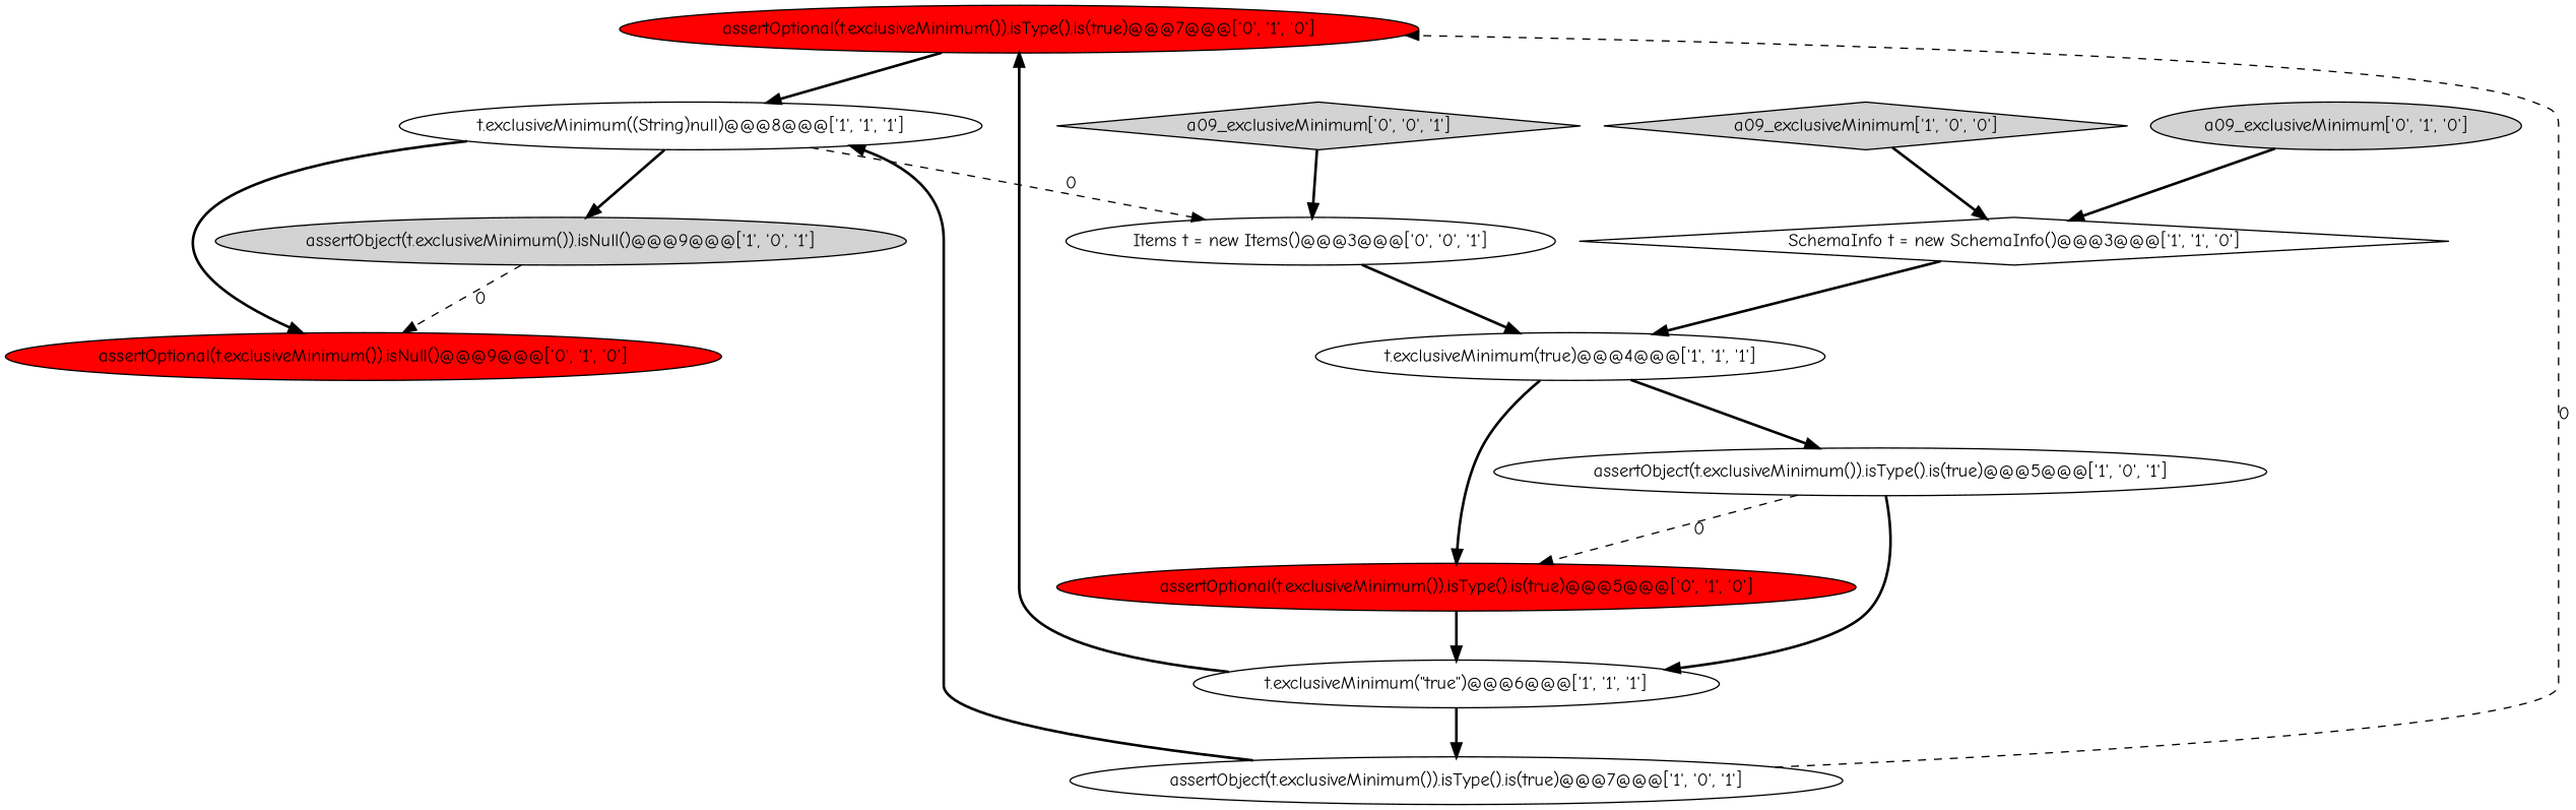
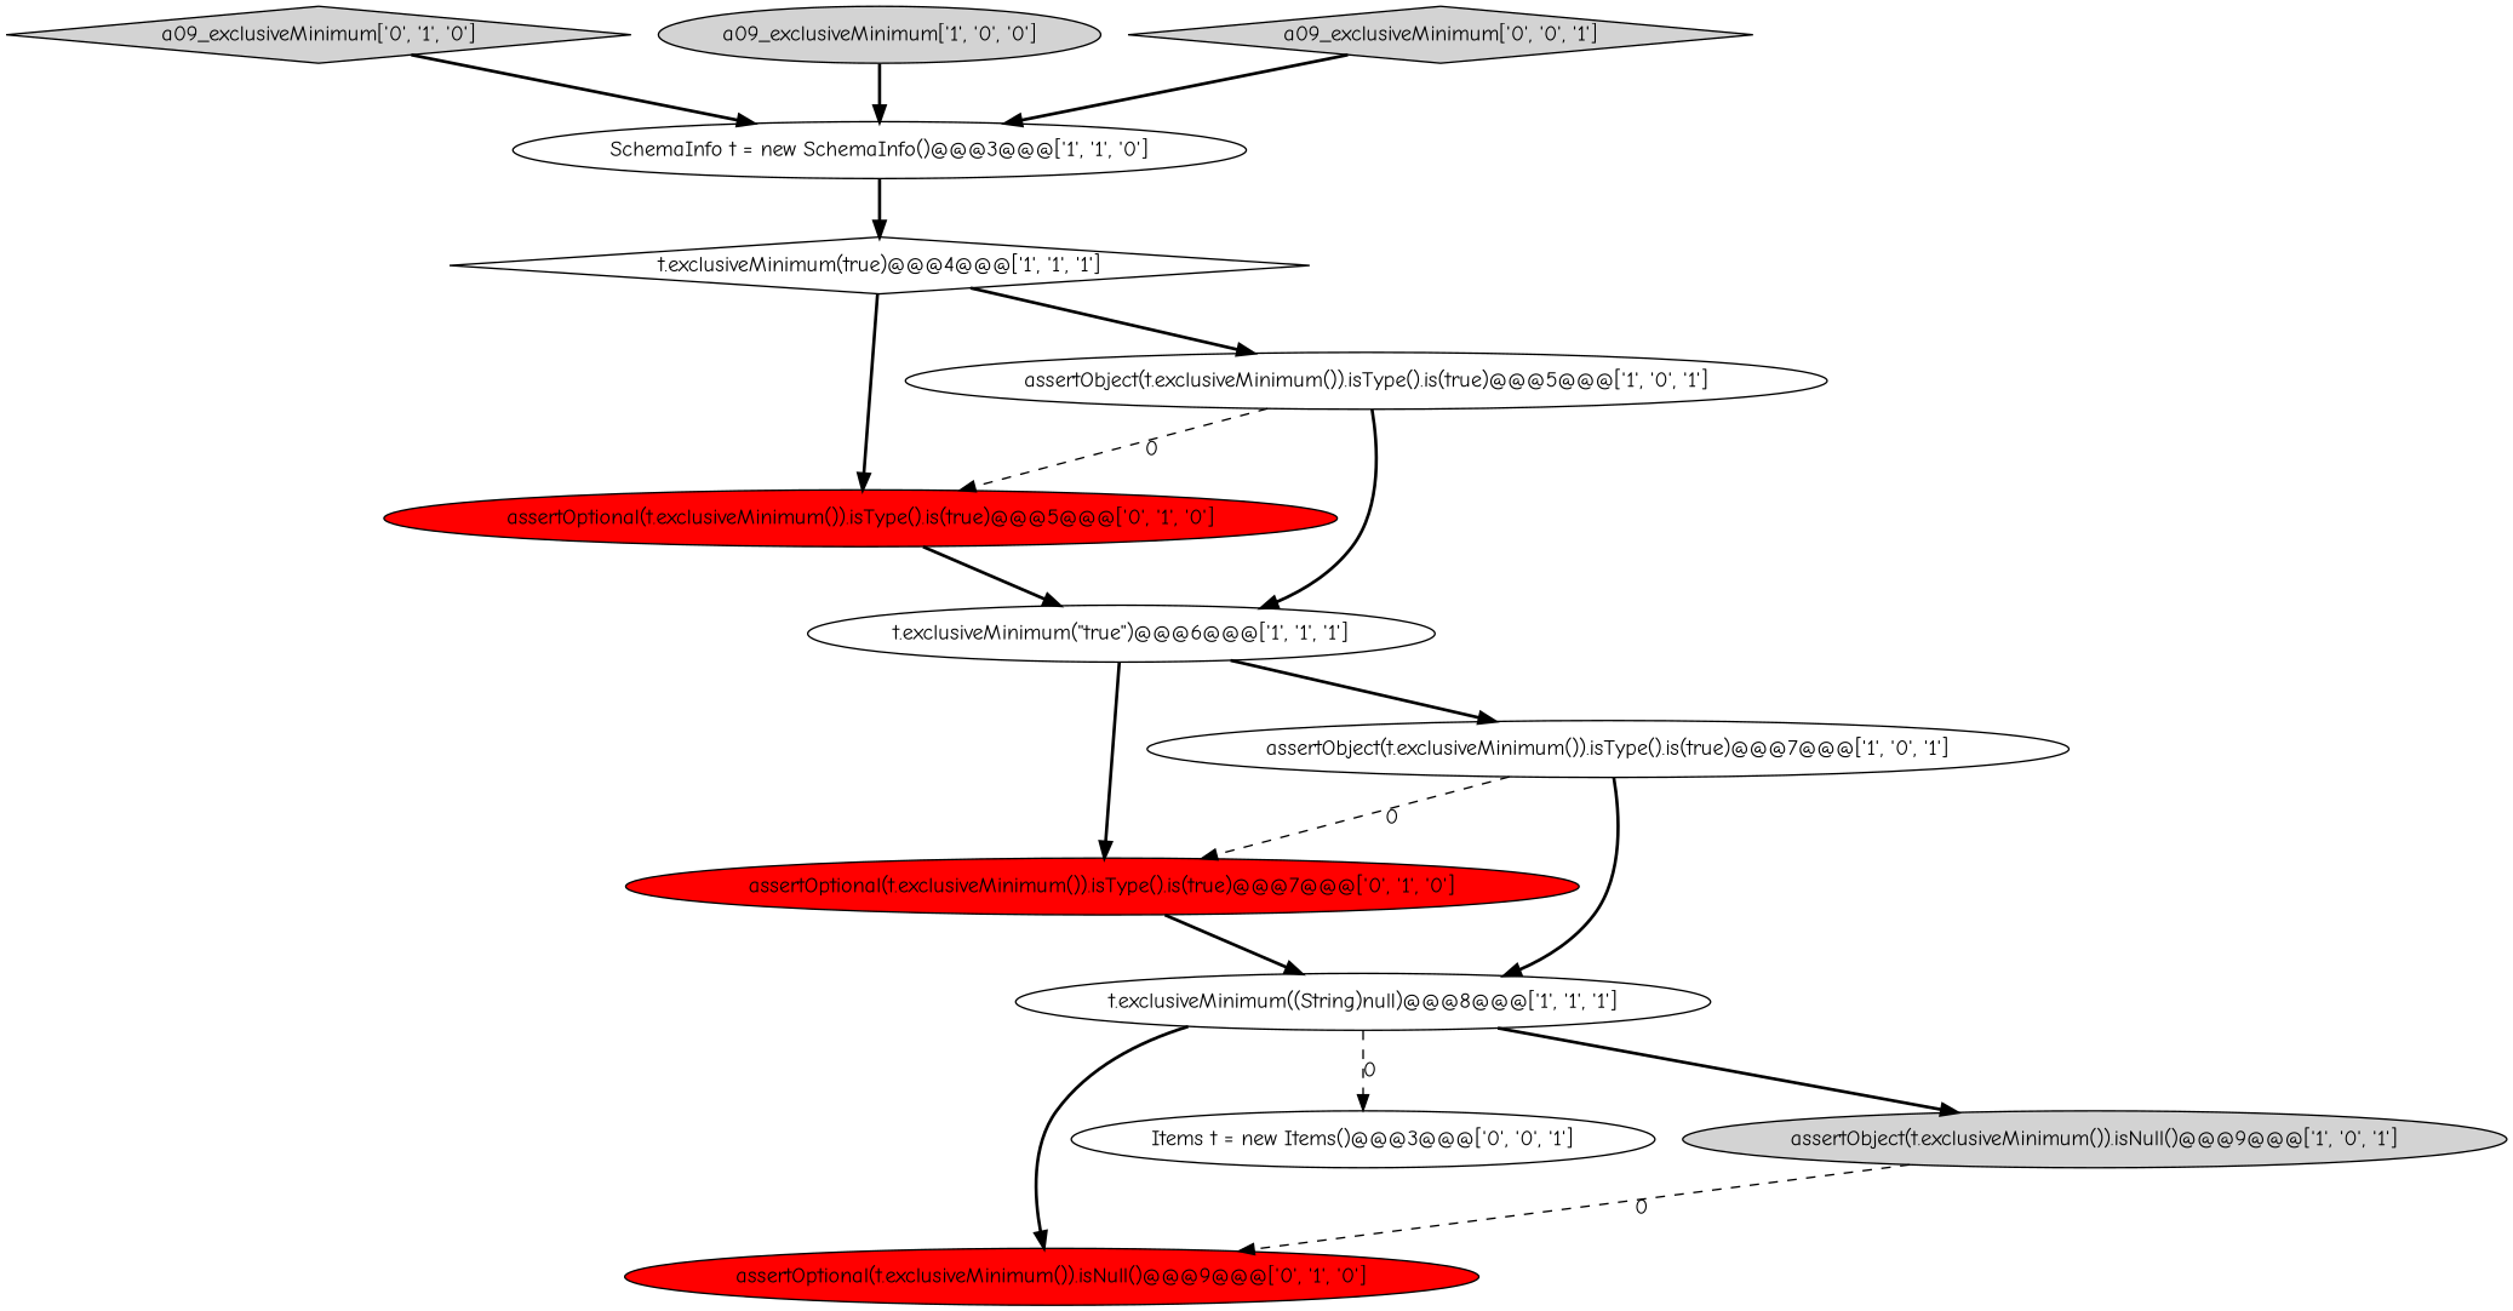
  digraph {
    fontname="Comic Neue"
    node [fillcolor=white fontname="Comic Neue" shape=ellipse style=filled]
    edge [fontname="Comic Neue" style=bold]
    n1 [fillcolor=red label="assertOptional(t.exclusiveMinimum()).isType().is(true)@@@7@@@['0', '1', '0']"]
    n2 [label="t.exclusiveMinimum((String)null)@@@8@@@['1', '1', '1']"]
    n3 [fillcolor=red label="assertOptional(t.exclusiveMinimum()).isNull()@@@9@@@['0', '1', '0']"]
    n4 [label="Items t = new Items()@@@3@@@['0', '0', '1']"]
    n5 [fillcolor=lightgray label="assertObject(t.exclusiveMinimum()).isNull()@@@9@@@['1', '0', '1']"]
    n6 [label="t.exclusiveMinimum(\"true\")@@@6@@@['1', '1', '1']"]
    n7 [label="assertObject(t.exclusiveMinimum()).isType().is(true)@@@7@@@['1', '0', '1']"]
    n8 [fillcolor=red label="assertOptional(t.exclusiveMinimum()).isType().is(true)@@@5@@@['0', '1', '0']"]
-   n9 [label="t.exclusiveMinimum(true)@@@4@@@['1', '1', '1']"]
+   n9 [label="t.exclusiveMinimum(true)@@@4@@@['1', '1', '1']" shape=diamond]
    n10 [label="assertObject(t.exclusiveMinimum()).isType().is(true)@@@5@@@['1', '0', '1']"]
-   n11 [label="SchemaInfo t = new SchemaInfo()@@@3@@@['1', '1', '0']" shape=diamond]
-   n12 [fillcolor=lightgray label="a09_exclusiveMinimum['0', '1', '0']"]
-   n13 [fillcolor=lightgray label="a09_exclusiveMinimum['1', '0', '0']" shape=diamond]
+   n11 [label="SchemaInfo t = new SchemaInfo()@@@3@@@['1', '1', '0']"]
+   n12 [fillcolor=lightgray label="a09_exclusiveMinimum['0', '1', '0']" shape=diamond]
+   n13 [fillcolor=lightgray label="a09_exclusiveMinimum['1', '0', '0']"]
    n14 [fillcolor=lightgray label="a09_exclusiveMinimum['0', '0', '1']" shape=diamond]
    n1 -> n2
    n2 -> n3
    n2 -> n4 [label=0 style=dashed]
    n2 -> n5
-   n4 -> n9
    n5 -> n3 [label=0 style=dashed]
    n6 -> n1
    n6 -> n7
    n7 -> n1 [label=0 style=dashed]
    n7 -> n2
    n8 -> n6
    n9 -> n8
    n9 -> n10
    n10 -> n6
    n10 -> n8 [label=0 style=dashed]
    n11 -> n9
    n12 -> n11
    n13 -> n11
-   n14 -> n4
+   n14 -> n11
  }
